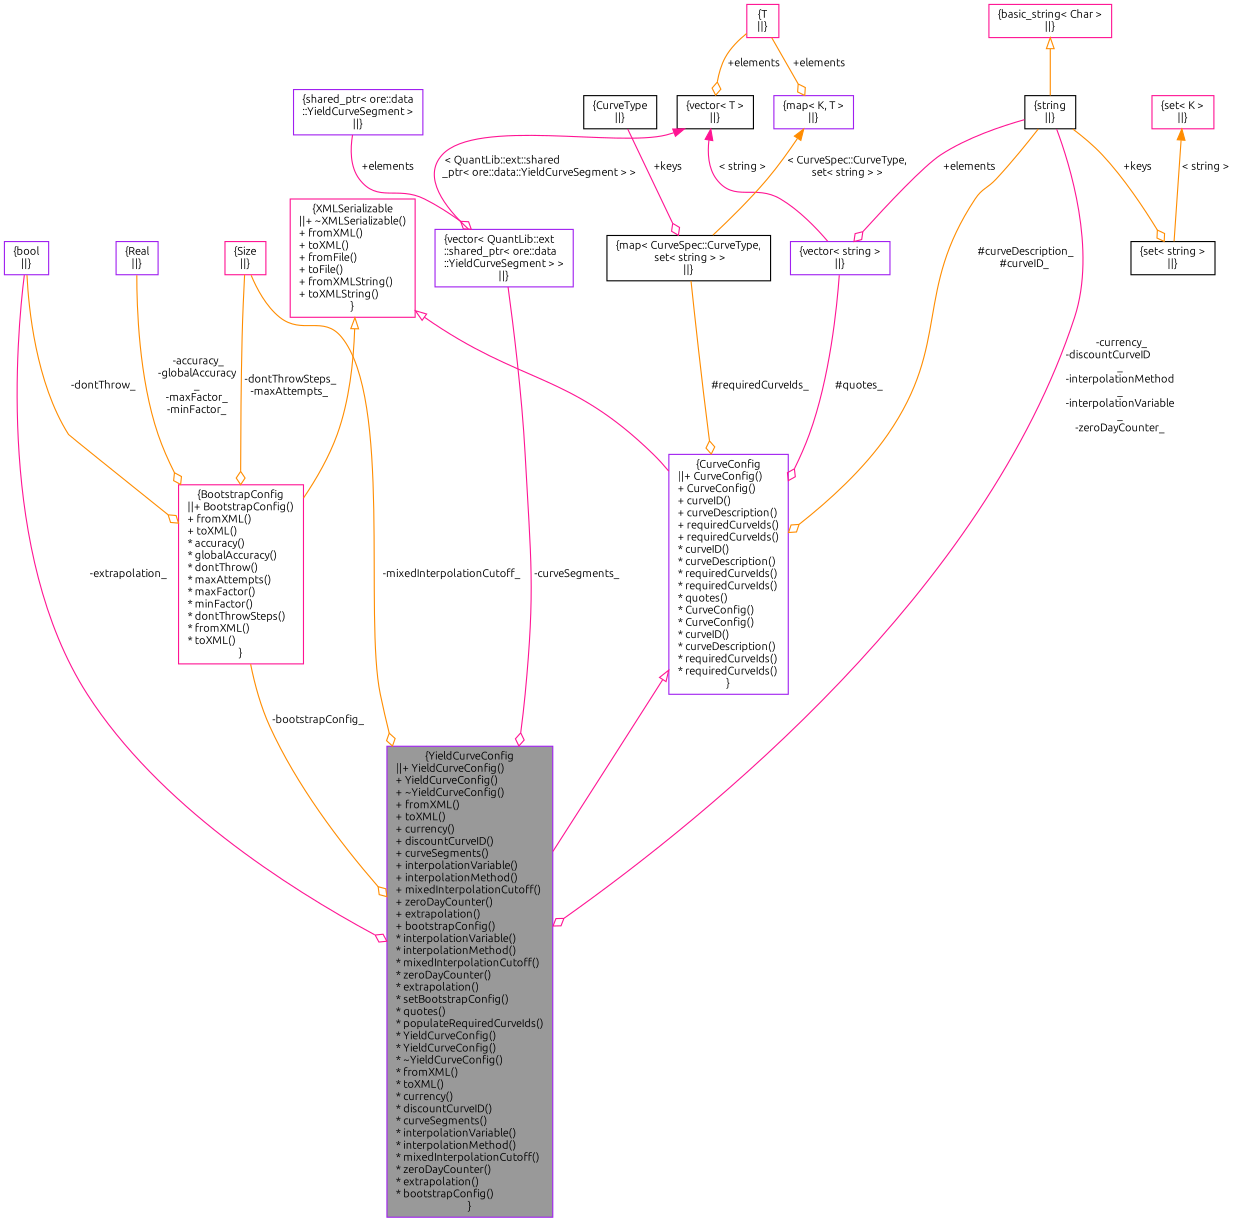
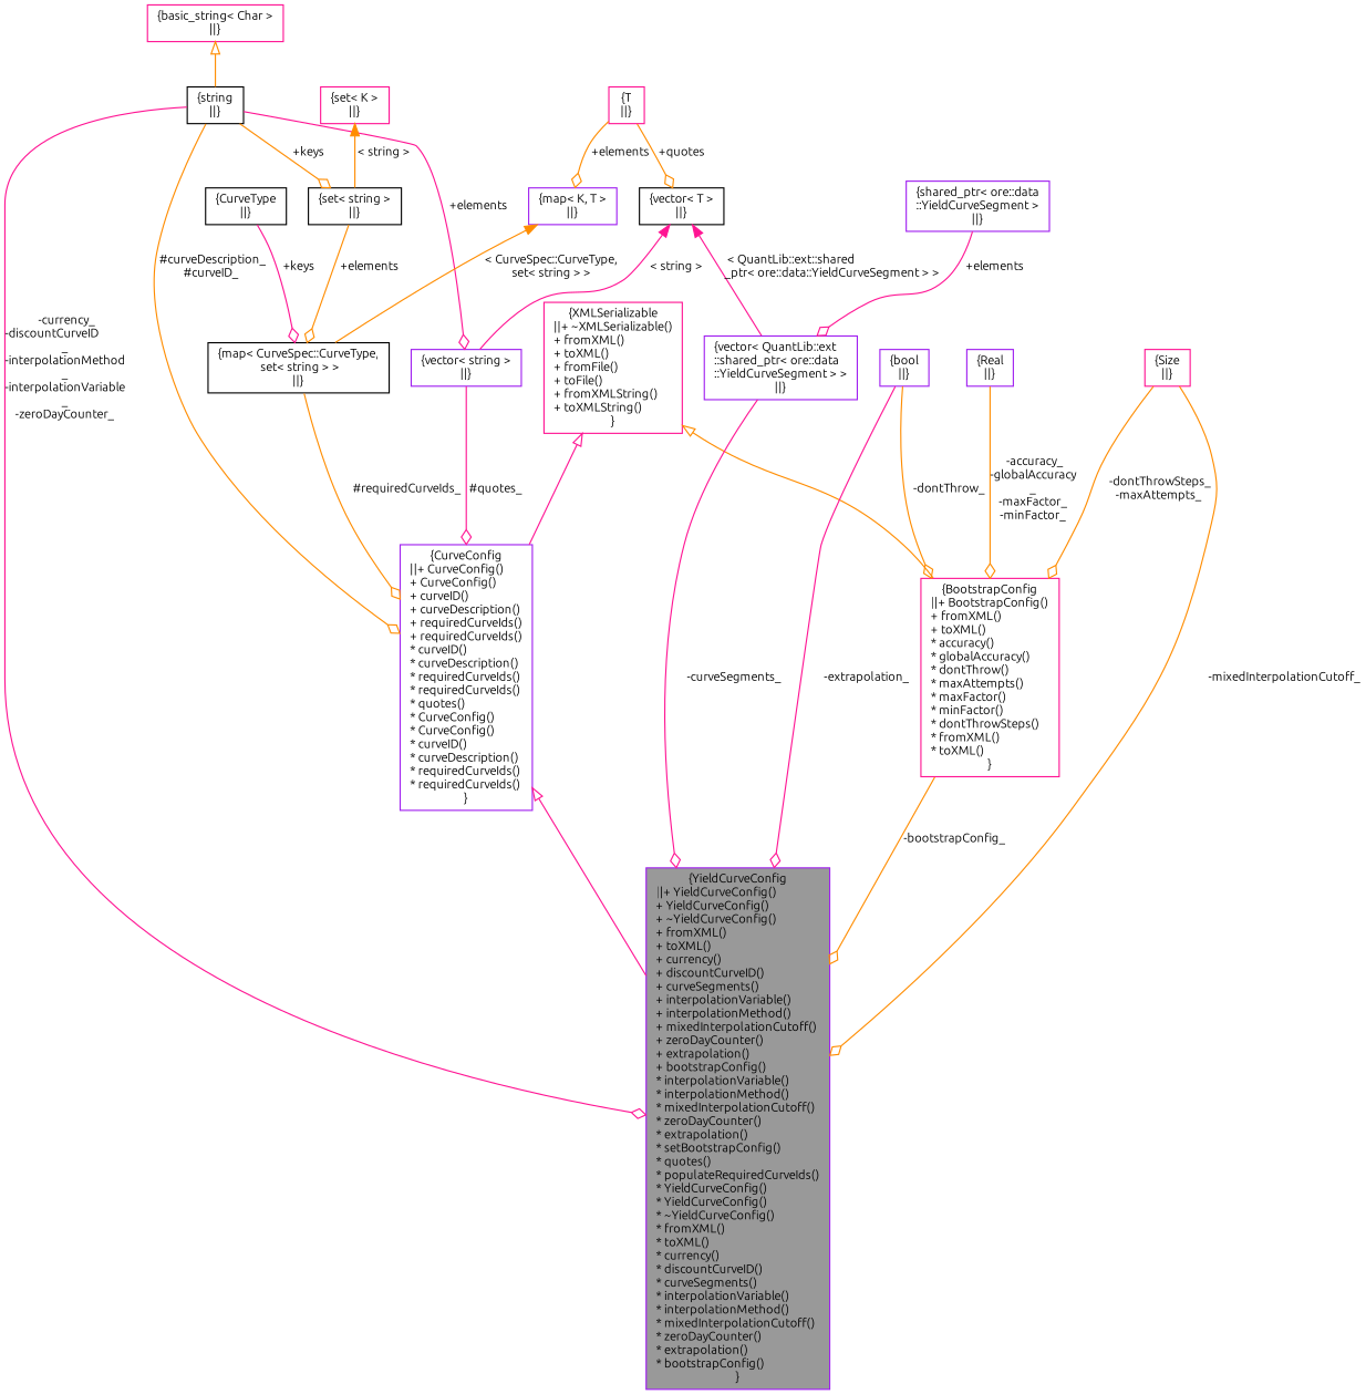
  digraph {
    fontname=Ubuntu
    node [color=purple fillcolor=white fontname=Ubuntu fontsize=10 shape=box style=filled]
    edge [color=darkorange fontname=Ubuntu fontsize=10 labelfontname=Helvetica labelfontsize=10 style=solid arrowhead=odiamond]
    n1 [fillcolor=grey60 fontcolor=black height=0.2 label="{YieldCurveConfig\n||+ YieldCurveConfig()\l+ YieldCurveConfig()\l+ ~YieldCurveConfig()\l+ fromXML()\l+ toXML()\l+ currency()\l+ discountCurveID()\l+ curveSegments()\l+ interpolationVariable()\l+ interpolationMethod()\l+ mixedInterpolationCutoff()\l+ zeroDayCounter()\l+ extrapolation()\l+ bootstrapConfig()\l* interpolationVariable()\l* interpolationMethod()\l* mixedInterpolationCutoff()\l* zeroDayCounter()\l* extrapolation()\l* setBootstrapConfig()\l* quotes()\l* populateRequiredCurveIds()\l* YieldCurveConfig()\l* YieldCurveConfig()\l* ~YieldCurveConfig()\l* fromXML()\l* toXML()\l* currency()\l* discountCurveID()\l* curveSegments()\l* interpolationVariable()\l* interpolationMethod()\l* mixedInterpolationCutoff()\l* zeroDayCounter()\l* extrapolation()\l* bootstrapConfig()\l}" width=0.4]
    n2 [height=0.2 label="{CurveConfig\n||+ CurveConfig()\l+ CurveConfig()\l+ curveID()\l+ curveDescription()\l+ requiredCurveIds()\l+ requiredCurveIds()\l* curveID()\l* curveDescription()\l* requiredCurveIds()\l* requiredCurveIds()\l* quotes()\l* CurveConfig()\l* CurveConfig()\l* curveID()\l* curveDescription()\l* requiredCurveIds()\l* requiredCurveIds()\l}" width=0.4]
    n3 [color=deeppink height=0.2 label="{XMLSerializable\n||+ ~XMLSerializable()\l+ fromXML()\l+ toXML()\l+ fromFile()\l+ toFile()\l+ fromXMLString()\l+ toXMLString()\l}" width=0.4]
    n4 [color=deeppink height=0.2 label="{BootstrapConfig\n||+ BootstrapConfig()\l+ fromXML()\l+ toXML()\l* accuracy()\l* globalAccuracy()\l* dontThrow()\l* maxAttempts()\l* maxFactor()\l* minFactor()\l* dontThrowSteps()\l* fromXML()\l* toXML()\l}" width=0.4]
    n5 [color=black height=0.2 label="{string\n||}" width=0.4]
    n6 [height=0.2 label="{vector\< string \>\n||}" width=0.4]
    n7 [color=black height=0.2 label="{set\< string \>\n||}" width=0.4]
    n8 [color=black height=0.2 label="{map\< CurveSpec::CurveType,\l set\< string \> \>\n||}" width=0.4]
    n9 [color=deeppink height=0.2 label="{basic_string\< Char \>\n||}" width=0.4]
    n10 [color=black height=0.2 label="{vector\< T \>\n||}" width=0.4]
    n11 [height=0.2 label="{vector\< QuantLib::ext\l::shared_ptr\< ore::data\l::YieldCurveSegment \> \>\n||}" width=0.4]
    n12 [color=deeppink height=0.2 label="{T\n||}" width=0.4]
    n13 [height=0.2 label="{map\< K, T \>\n||}" width=0.4]
    n14 [color=black height=0.2 label="{CurveType\n||}" width=0.4]
    n15 [color=deeppink height=0.2 label="{set\< K \>\n||}" width=0.4]
    n16 [height=0.2 label="{shared_ptr\< ore::data\l::YieldCurveSegment \>\n||}" width=0.4]
    n17 [height=0.2 label="{bool\n||}" width=0.4]
    n18 [height=0.2 label="{Real\n||}" width=0.4]
    n19 [color=deeppink height=0.2 label="{Size\n||}" width=0.4]
    n2 -> n1 [arrowtail=onormal color=deeppink dir=back arrowhead=""]
    n3 -> n2 [arrowtail=onormal color=deeppink dir=back arrowhead=""]
    n3 -> n4 [arrowtail=onormal dir=back arrowhead=""]
    n4 -> n1 [label=" -bootstrapConfig_"]
    n5 -> n1 [color=deeppink label=" -currency_\n-discountCurveID\l_\n-interpolationMethod\l_\n-interpolationVariable\l_\n-zeroDayCounter_"]
    n5 -> n2 [label=" #curveDescription_\n#curveID_"]
    n5 -> n6 [color=deeppink label=" +elements"]
    n5 -> n7 [label=" +keys"]
    n6 -> n2 [color=deeppink label=" #quotes_"]
+   n7 -> n8 [label=" +elements"]
    n8 -> n2 [label=" #requiredCurveIds_"]
    n9 -> n5 [arrowtail=onormal dir=back arrowhead=""]
    n10 -> n6 [color=deeppink dir=back label=" \< string \>" arrowhead=""]
    n10 -> n11 [color=deeppink dir=back label=" \< QuantLib::ext::shared\l_ptr\< ore::data::YieldCurveSegment \> \>" arrowhead=""]
    n11 -> n1 [color=deeppink label=" -curveSegments_"]
-   n12 -> n10 [label=" +elements"]
+   n12 -> n10 [label=" +quotes"]
    n12 -> n13 [label=" +elements"]
    n13 -> n8 [dir=back label=" \< CurveSpec::CurveType,\l set\< string \> \>" arrowhead=""]
    n14 -> n8 [color=deeppink label=" +keys"]
    n15 -> n7 [dir=back label=" \< string \>" arrowhead=""]
    n16 -> n11 [color=deeppink label=" +elements"]
    n17 -> n1 [color=deeppink label=" -extrapolation_"]
    n17 -> n4 [label=" -dontThrow_"]
    n18 -> n4 [label=" -accuracy_\n-globalAccuracy\l_\n-maxFactor_\n-minFactor_"]
    n19 -> n1 [label=" -mixedInterpolationCutoff_"]
    n19 -> n4 [label=" -dontThrowSteps_\n-maxAttempts_"]
  }
